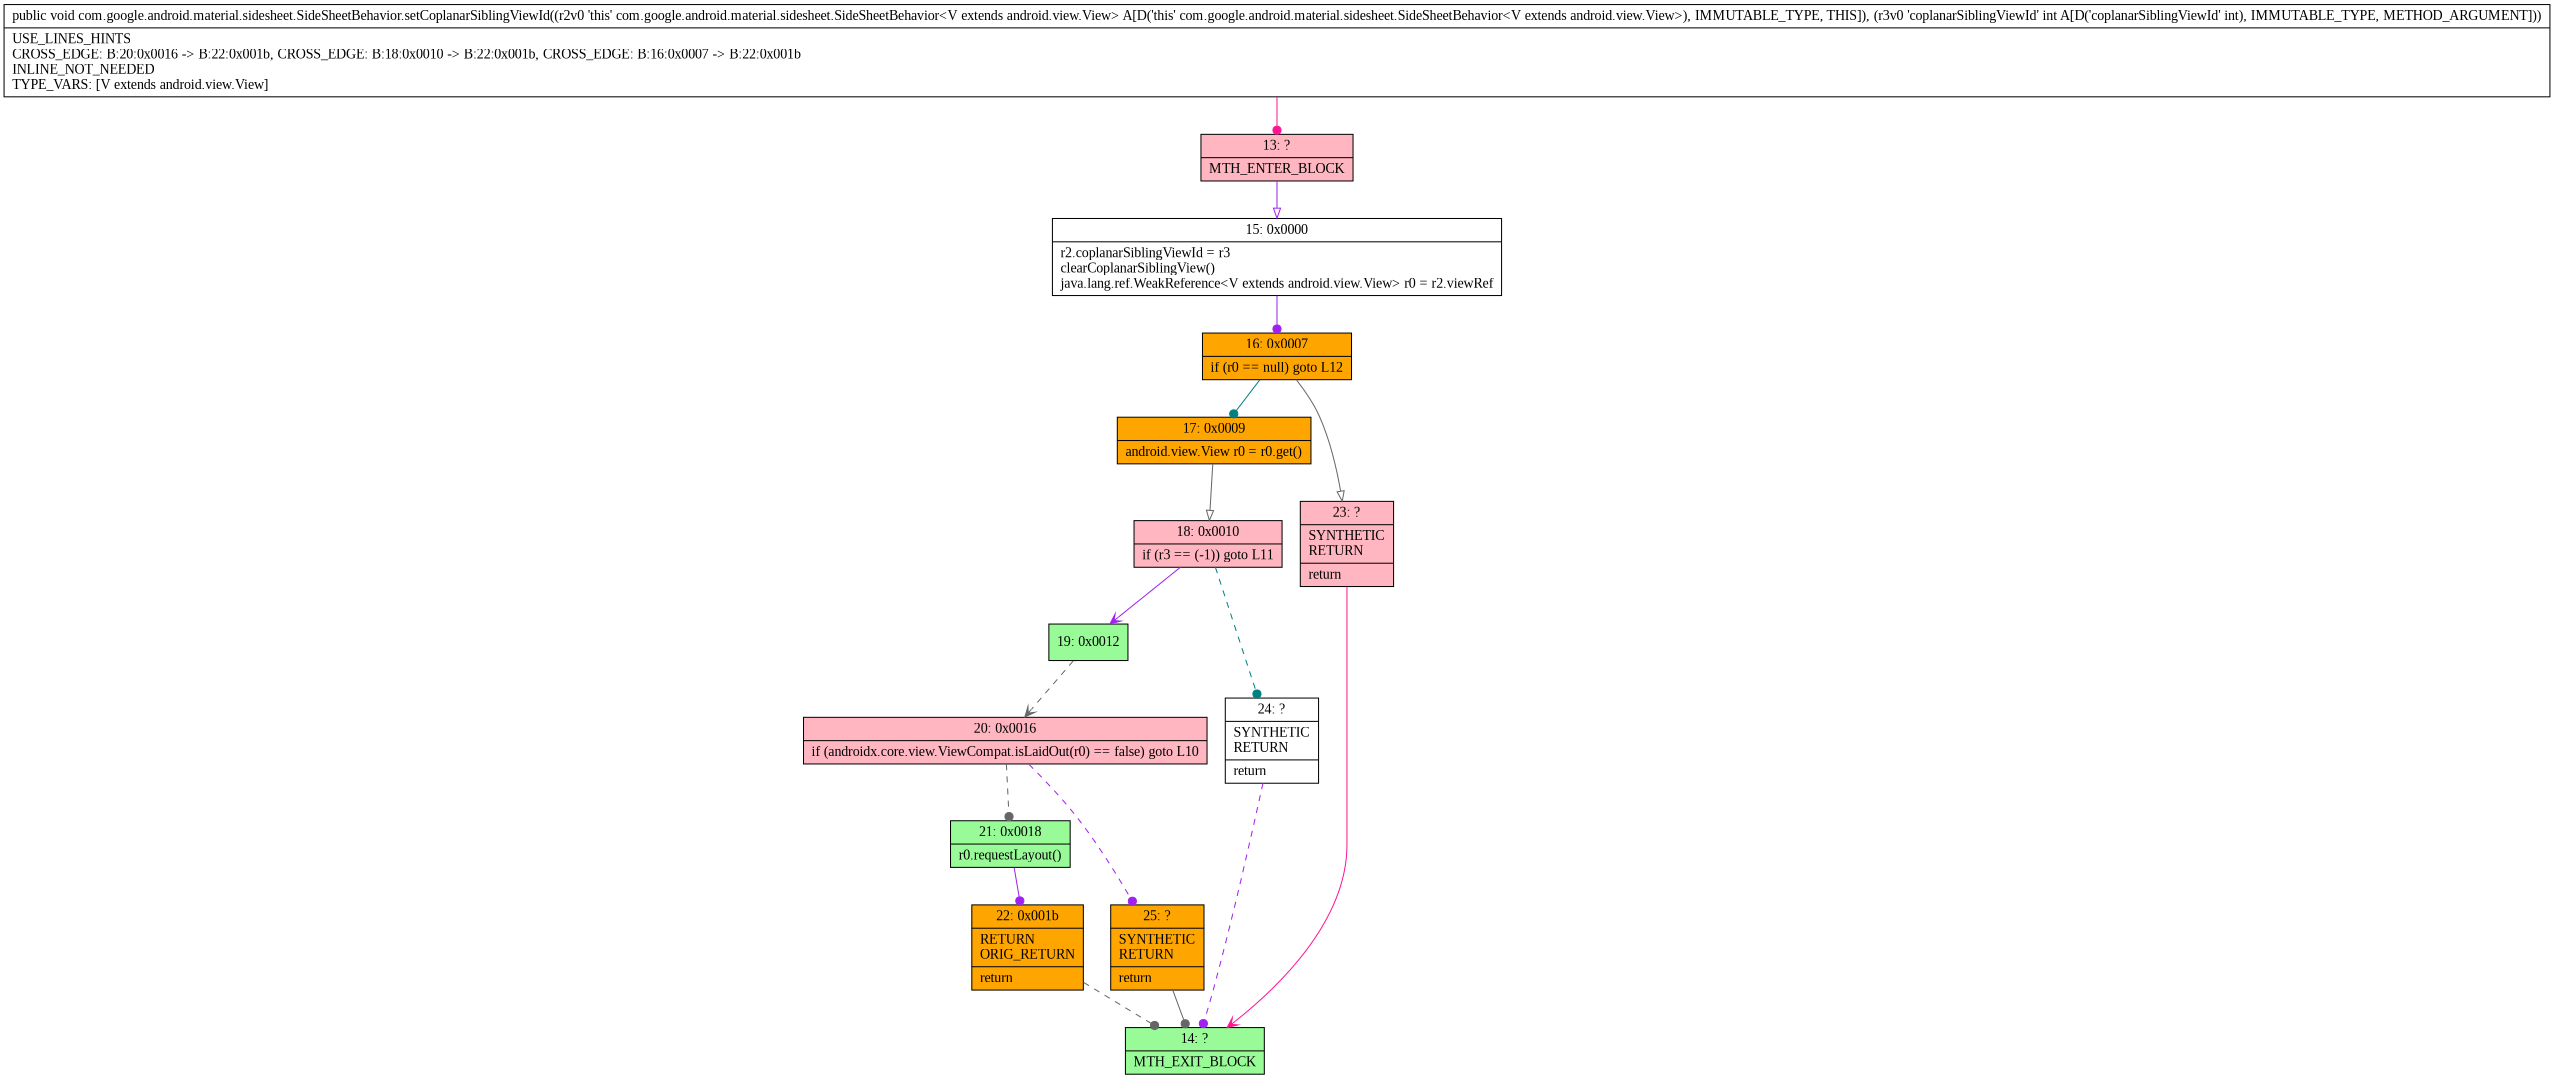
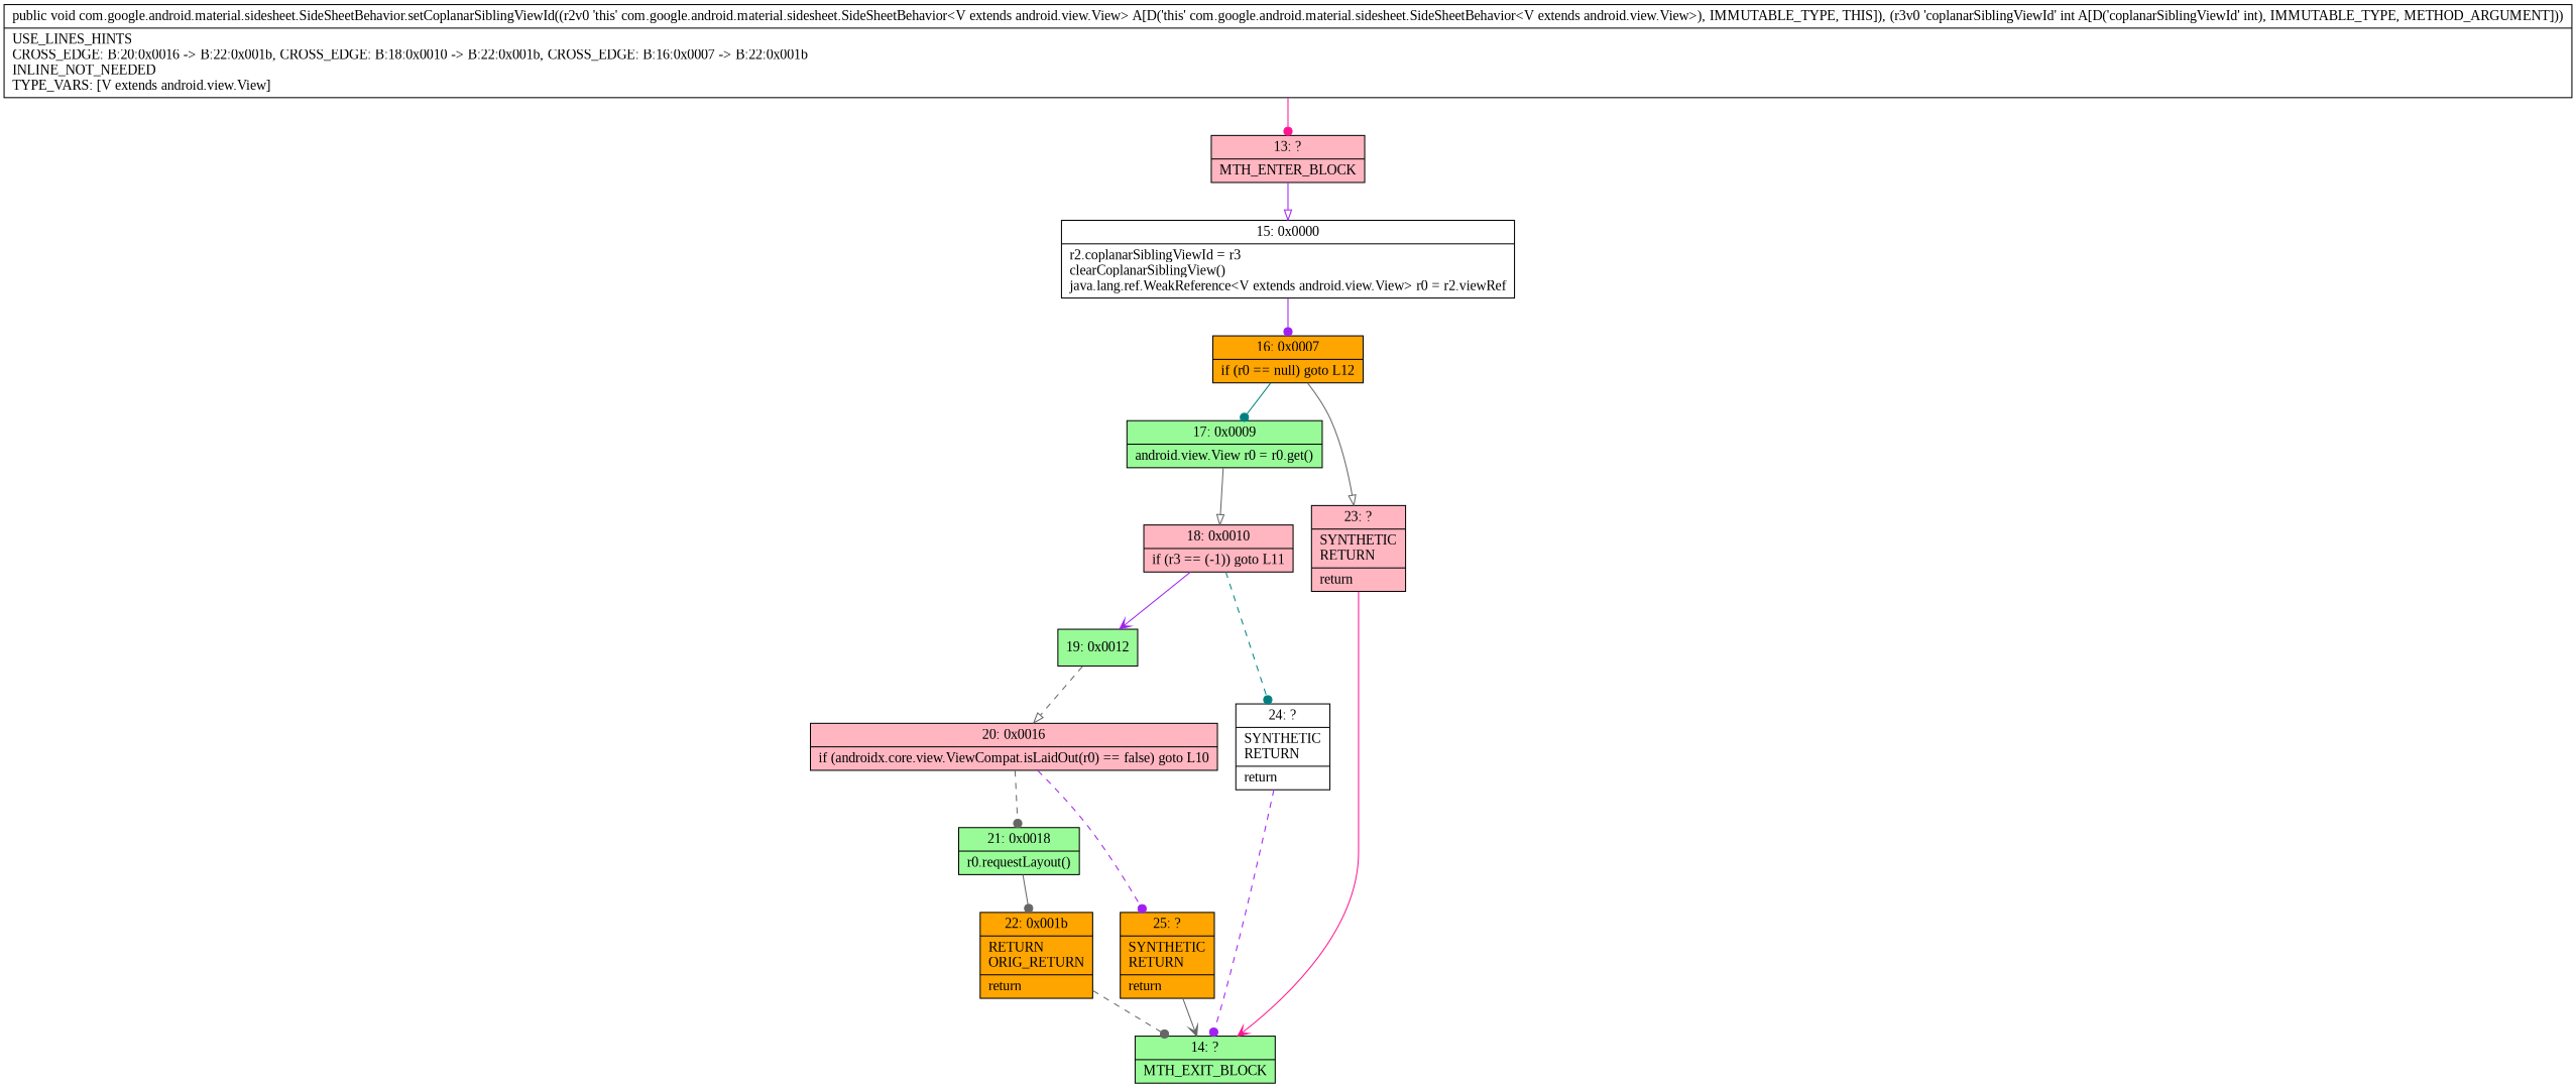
  digraph {
    fontname="Liberation Serif"
    node [fillcolor=lightpink fontname="Liberation Serif" shape=record style=filled]
    edge [arrowhead=dot color=gray40 fontname="Liberation Serif" style=solid]
    n1 [label="{13\:\ ?|MTH_ENTER_BLOCK\l}"]
    n2 [fillcolor=white label="{15\:\ 0x0000|r2.coplanarSiblingViewId = r3\lclearCoplanarSiblingView()\ljava.lang.ref.WeakReference\<V extends android.view.View\> r0 = r2.viewRef\l}"]
    n3 [fillcolor=orange label="{16\:\ 0x0007|if (r0 == null) goto L12\l}"]
-   n4 [fillcolor=orange label="{17\:\ 0x0009|android.view.View r0 = r0.get()\l}"]
+   n4 [fillcolor=palegreen label="{17\:\ 0x0009|android.view.View r0 = r0.get()\l}"]
    n5 [label="{23\:\ ?|SYNTHETIC\lRETURN\l|return\l}"]
    n6 [label="{18\:\ 0x0010|if (r3 == (\-1)) goto L11\l}"]
    n7 [fillcolor=palegreen label="{14\:\ ?|MTH_EXIT_BLOCK\l}"]
    n8 [fillcolor=palegreen label="{19\:\ 0x0012}"]
    n9 [fillcolor=white label="{24\:\ ?|SYNTHETIC\lRETURN\l|return\l}"]
    n10 [label="{20\:\ 0x0016|if (androidx.core.view.ViewCompat.isLaidOut(r0) == false) goto L10\l}"]
    n11 [fillcolor=palegreen label="{21\:\ 0x0018|r0.requestLayout()\l}"]
    n12 [fillcolor=orange label="{25\:\ ?|SYNTHETIC\lRETURN\l|return\l}"]
    n13 [fillcolor=orange label="{22\:\ 0x001b|RETURN\lORIG_RETURN\l|return\l}"]
    n14 [fillcolor=white label="{public void com.google.android.material.sidesheet.SideSheetBehavior.setCoplanarSiblingViewId((r2v0 'this' com.google.android.material.sidesheet.SideSheetBehavior\<V extends android.view.View\> A[D('this' com.google.android.material.sidesheet.SideSheetBehavior\<V extends android.view.View\>), IMMUTABLE_TYPE, THIS]), (r3v0 'coplanarSiblingViewId' int A[D('coplanarSiblingViewId' int), IMMUTABLE_TYPE, METHOD_ARGUMENT]))  | USE_LINES_HINTS\lCROSS_EDGE: B:20:0x0016 \-\> B:22:0x001b, CROSS_EDGE: B:18:0x0010 \-\> B:22:0x001b, CROSS_EDGE: B:16:0x0007 \-\> B:22:0x001b\lINLINE_NOT_NEEDED\lTYPE_VARS: [V extends android.view.View]\l}"]
    n1 -> n2 [arrowhead=onormal color=purple]
    n2 -> n3 [color=purple]
    n3 -> n4 [color=teal]
    n3 -> n5 [arrowhead=onormal]
    n4 -> n6 [arrowhead=onormal]
    n5 -> n7 [arrowhead=vee color=deeppink]
    n6 -> n8 [arrowhead=vee color=purple]
    n6 -> n9 [color=teal style=dashed]
-   n8 -> n10 [arrowhead=vee style=dashed]
+   n8 -> n10 [arrowhead=onormal style=dashed]
    n9 -> n7 [color=purple style=dashed]
    n10 -> n11 [style=dashed]
    n10 -> n12 [color=purple style=dashed]
-   n11 -> n13 [color=purple]
-   n12 -> n7
+   n11 -> n13
+   n12 -> n7 [arrowhead=vee]
    n13 -> n7 [style=dashed]
    n14 -> n1 [color=deeppink]
  }
